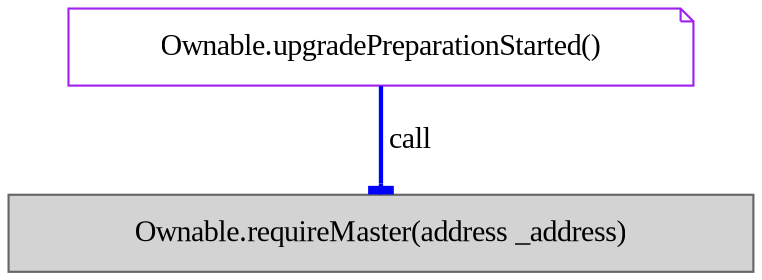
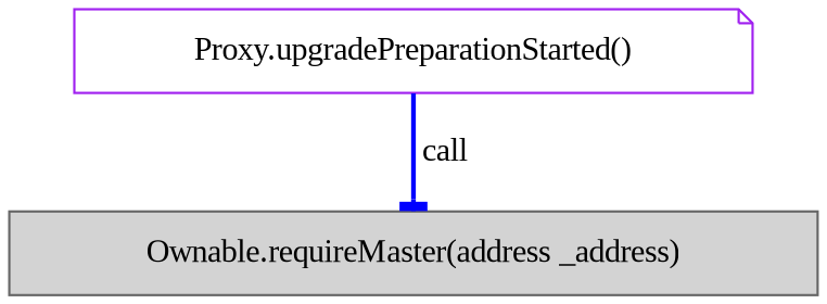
  digraph {
    fontname="Liberation Serif"
    node [style=filled fontname="Liberation Serif"]
-   "Proxy.upgradePreparationStarted()" [height=0.5 width=4.0532 fillcolor=white color=purple shape=note label="Ownable.upgradePreparationStarted()"]
+   "Proxy.upgradePreparationStarted()" [height=0.5 width=4.0532 fillcolor=white color=purple shape=note]
    "Ownable.requireMaster(address _address)" [height=0.5 width=4.8347 fillcolor=lightgrey color=gray40 shape=box]
    "Proxy.upgradePreparationStarted()" -> "Ownable.requireMaster(address _address)" [label=" call" color=blue style=bold arrowhead=tee fontname="Liberation Serif"]
  }
